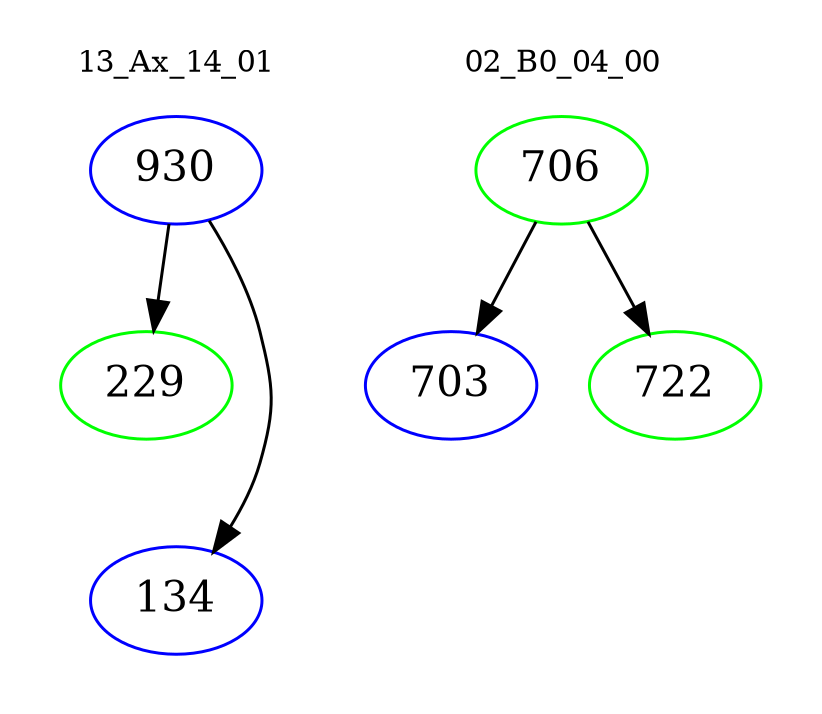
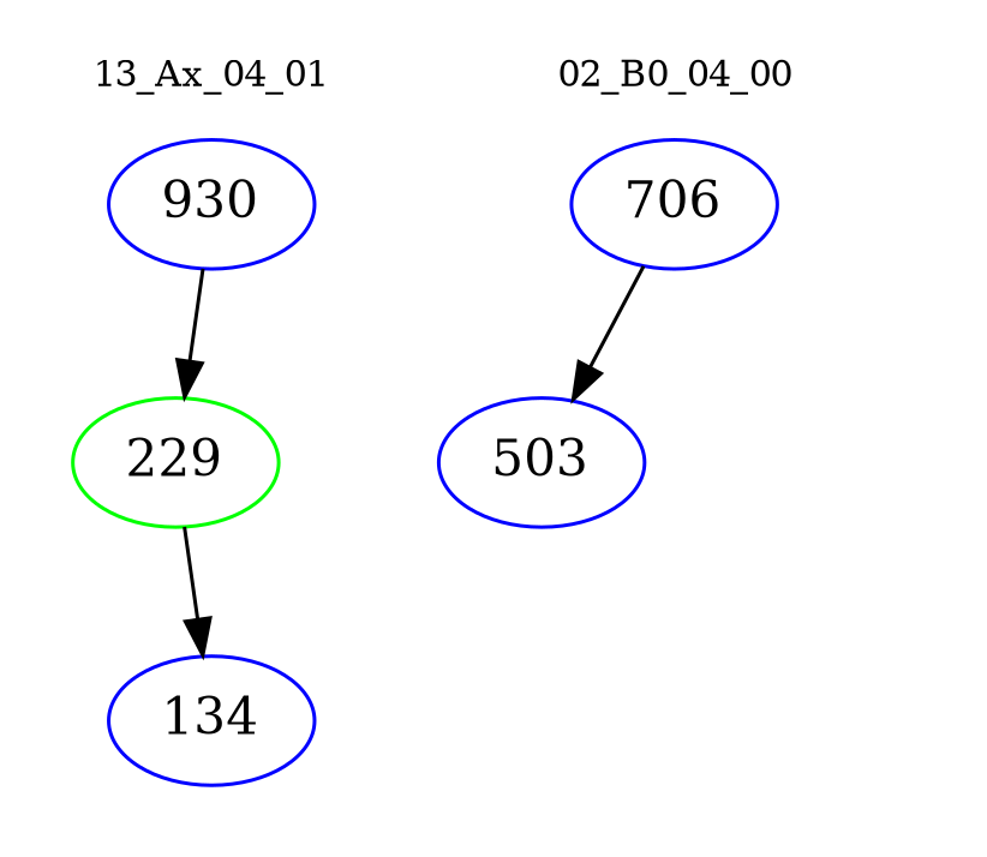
  digraph {
    node [color=blue]
    edge [color=black]
    n1 [label=930]
    n2 [color=green label=229]
    n3 [label=134]
-   n4 [color=green label=706]
-   n5 [label=703]
-   n6 [color=green label=722]
+   n4 [label=706]
+   n5 [label=503]
    subgraph cluster_1 {
      color=white
      fontsize=10
-     label="13_Ax_14_01"
+     label="13_Ax_04_01"
      n1
      n2
      n3
    }
    subgraph cluster_2 {
      color=white
      fontsize=10
      label="02_B0_04_00"
      n4
      n5
-     n6
    }
    n1 -> n2
-   n1 -> n3
+   n2 -> n3
    n4 -> n5
-   n4 -> n6
  }
